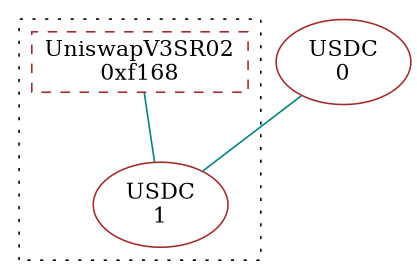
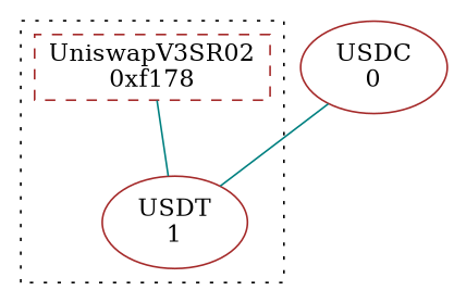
  graph {
    node [color=brown]
    edge [color=teal]
-   n1 [label="USDC\n1"]
-   n2 [label="UniswapV3SR02\n0xf168" shape=rect style=dashed]
+   n1 [label="USDT\n1"]
+   n2 [label="UniswapV3SR02\n0xf178" shape=rect style=dashed]
    n3 [label="USDC\n0"]
    subgraph cluster_1 {
      style=dotted
      n2
      subgraph sub_2 {
        rank=same
        style=dotted
        n1
      }
    }
    n2 -- n1
    n3 -- n1
  }
